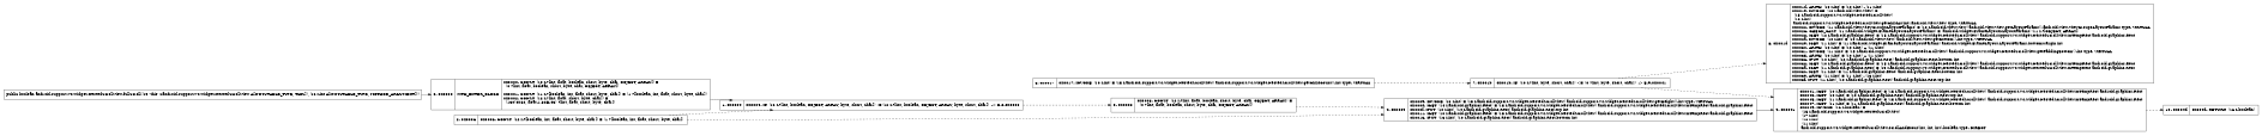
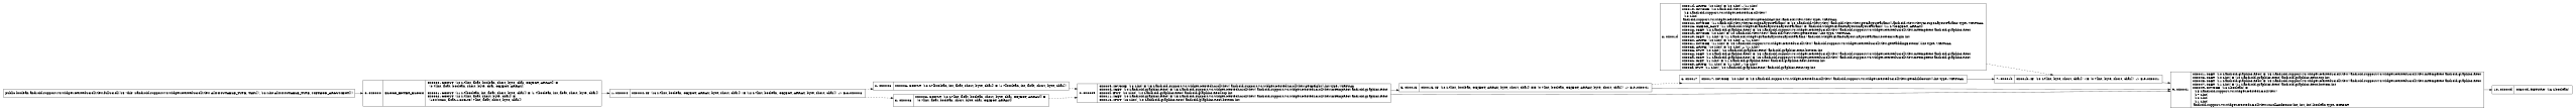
  digraph {
    rankdir=LR
    node [shape=record]
-   n1 [label="{0\:\ 0x0000|MTH_ENTER_BLOCK\l|0x0000: CONST  (r0 I:?[int, float, boolean, short, byte, char, OBJECT, ARRAY]) = \l  (0 ?[int, float, boolean, short, byte, char, OBJECT, ARRAY])\l \l0x0001: CONST  (r1 I:?[boolean, int, float, short, byte, char]) = (1 ?[boolean, int, float, short, byte, char]) \l0x0002: CONST  (r2 I:?[int, float, short, byte, char]) = \l  (130(0x82, float:1.82E\-43) ?[int, float, short, byte, char])\l \l}"]
+   n1 [label="{0\:\ 0x0000|BLOCK_ENTER_BLOCK\l|0x0000: CONST  (r0 I:?[int, float, boolean, short, byte, char, OBJECT, ARRAY]) = \l  (0 ?[int, float, boolean, short, byte, char, OBJECT, ARRAY])\l \l0x0001: CONST  (r1 I:?[boolean, int, float, short, byte, char]) = (1 ?[boolean, int, float, short, byte, char]) \l0x0002: CONST  (r2 I:?[int, float, short, byte, char]) = \l  (130(0x82, float:1.82E\-43) ?[int, float, short, byte, char])\l \l}"]
    n2 [label="{1\:\ 0x0004|0x0004: IF  (r6 I:?[int, boolean, OBJECT, ARRAY, byte, short, char]) != (r2 I:?[int, boolean, OBJECT, ARRAY, byte, short, char])  \-\> B:3:0x0008 \l}"]
    n3 [label="{2\:\ 0x0006|0x0006: CONST  (r2 I:?[boolean, int, float, short, byte, char]) = (1 ?[boolean, int, float, short, byte, char]) \l}"]
    n4 [label="{3\:\ 0x0008|0x0008: CONST  (r2 I:?[int, float, boolean, short, byte, char, OBJECT, ARRAY]) = \l  (0 ?[int, float, boolean, short, byte, char, OBJECT, ARRAY])\l \l}"]
    n5 [label="{4\:\ 0x0009|0x0009: INVOKE  (r3 I:int) = (r5 I:android.support.v4.widget.NestedScrollView) android.support.v4.widget.NestedScrollView.getHeight():int type: VIRTUAL \l0x000d: IGET  (r4 I:android.graphics.Rect) = (r5 I:android.support.v4.widget.NestedScrollView) android.support.v4.widget.NestedScrollView.mTempRect android.graphics.Rect \l0x000f: IPUT  (r0 I:int), (r4 I:android.graphics.Rect) android.graphics.Rect.top int \l0x0011: IGET  (r0 I:android.graphics.Rect) = (r5 I:android.support.v4.widget.NestedScrollView) android.support.v4.widget.NestedScrollView.mTempRect android.graphics.Rect \l0x0013: IPUT  (r3 I:int), (r0 I:android.graphics.Rect) android.graphics.Rect.bottom int \l}"]
+   n6 [label="{5\:\ 0x0015|0x0015: IF  (r2 I:?[int, boolean, OBJECT, ARRAY, byte, short, char]) == (0 ?[int, boolean, OBJECT, ARRAY, byte, short, char])  \-\> B:9:0x0041 \l}"]
    n7 [label="{9\:\ 0x0041|0x0041: IGET  (r0 I:android.graphics.Rect) = (r5 I:android.support.v4.widget.NestedScrollView) android.support.v4.widget.NestedScrollView.mTempRect android.graphics.Rect \l0x0043: IGET  (r0 I:int) = (r0 I:android.graphics.Rect) android.graphics.Rect.top int \l0x0045: IGET  (r1 I:android.graphics.Rect) = (r5 I:android.support.v4.widget.NestedScrollView) android.support.v4.widget.NestedScrollView.mTempRect android.graphics.Rect \l0x0047: IGET  (r1 I:int) = (r1 I:android.graphics.Rect) android.graphics.Rect.bottom int \l0x0049: INVOKE  (r6 I:boolean) = \l  (r5 I:android.support.v4.widget.NestedScrollView)\l  (r7 I:int)\l  (r0 I:int)\l  (r1 I:int)\l android.support.v4.widget.NestedScrollView.scrollAndFocus(int, int, int):boolean type: DIRECT \l}"]
    n8 [label="{6\:\ 0x0017|0x0017: INVOKE  (r0 I:int) = (r5 I:android.support.v4.widget.NestedScrollView) android.support.v4.widget.NestedScrollView.getChildCount():int type: VIRTUAL \l}"]
    n9 [label="{7\:\ 0x001b|0x001b: IF  (r0 I:?[int, byte, short, char]) \<= (0 ?[int, byte, short, char])  \-\> B:9:0x0041 \l}"]
    n10 [label="{10\:\ 0x004d|0x304d: RETURN  (r6 I:boolean) \l}"]
    n11 [label="{8\:\ 0x001d|0x001d: ARITH  (r0 I:int) = (r0 I:int) \- (r1 I:int) \l0x001e: INVOKE  (r0 I:android.view.View) = \l  (r5 I:android.support.v4.widget.NestedScrollView)\l  (r0 I:int)\l android.support.v4.widget.NestedScrollView.getChildAt(int):android.view.View type: VIRTUAL \l0x0022: INVOKE  (r1 I:android.view.ViewGroup$LayoutParams) = (r0 I:android.view.View) android.view.View.getLayoutParams():android.view.ViewGroup$LayoutParams type: VIRTUAL \l0x0026: CHECK_CAST  (r1 I:android.widget.FrameLayout$LayoutParams) = (android.widget.FrameLayout$LayoutParams) (r1 I:?[OBJECT, ARRAY]) \l0x0028: IGET  (r2 I:android.graphics.Rect) = (r5 I:android.support.v4.widget.NestedScrollView) android.support.v4.widget.NestedScrollView.mTempRect android.graphics.Rect \l0x002a: INVOKE  (r0 I:int) = (r0 I:android.view.View) android.view.View.getBottom():int type: VIRTUAL \l0x002e: IGET  (r1 I:int) = (r1 I:android.widget.FrameLayout$LayoutParams) android.widget.FrameLayout.LayoutParams.bottomMargin int \l0x0030: ARITH  (r0 I:int) = (r0 I:int) + (r1 I:int) \l0x0031: INVOKE  (r1 I:int) = (r5 I:android.support.v4.widget.NestedScrollView) android.support.v4.widget.NestedScrollView.getPaddingBottom():int type: VIRTUAL \l0x0035: ARITH  (r0 I:int) = (r0 I:int) + (r1 I:int) \l0x0036: IPUT  (r0 I:int), (r2 I:android.graphics.Rect) android.graphics.Rect.bottom int \l0x0038: IGET  (r0 I:android.graphics.Rect) = (r5 I:android.support.v4.widget.NestedScrollView) android.support.v4.widget.NestedScrollView.mTempRect android.graphics.Rect \l0x003a: IGET  (r1 I:android.graphics.Rect) = (r5 I:android.support.v4.widget.NestedScrollView) android.support.v4.widget.NestedScrollView.mTempRect android.graphics.Rect \l0x003c: IGET  (r1 I:int) = (r1 I:android.graphics.Rect) android.graphics.Rect.bottom int \l0x003e: ARITH  (r1 I:int) = (r1 I:int) \- (r3 I:int) \l0x003f: IPUT  (r1 I:int), (r0 I:android.graphics.Rect) android.graphics.Rect.top int \l}"]
    n12 [label="{public boolean android.support.v4.widget.NestedScrollView.fullScroll((r5 'this' I:android.support.v4.widget.NestedScrollView A[IMMUTABLE_TYPE, THIS]), (r6 I:int A[IMMUTABLE_TYPE, METHOD_ARGUMENT])) }"]
    n1 -> n2
-   n3 -> n2 [style=dashed]
+   n2 -> n3 [style=dashed]
    n2 -> n4 [style=dashed]
    n3 -> n5 [style=dashed]
    n4 -> n5 [style=dashed]
+   n5 -> n6
    n5 -> n7
-   n7 -> n10 [style=dashed]
-   n8 -> n9 [style=dashed]
-   n9 -> n7 [style=dashed]
-   n9 -> n11 [style=dashed]
+   n6 -> n7
+   n6 -> n8 [style=dashed]
+   n7 -> n10
+   n8 -> n9
+   n9 -> n7
+   n11 -> n9 [style=dashed]
    n12 -> n1
  }
